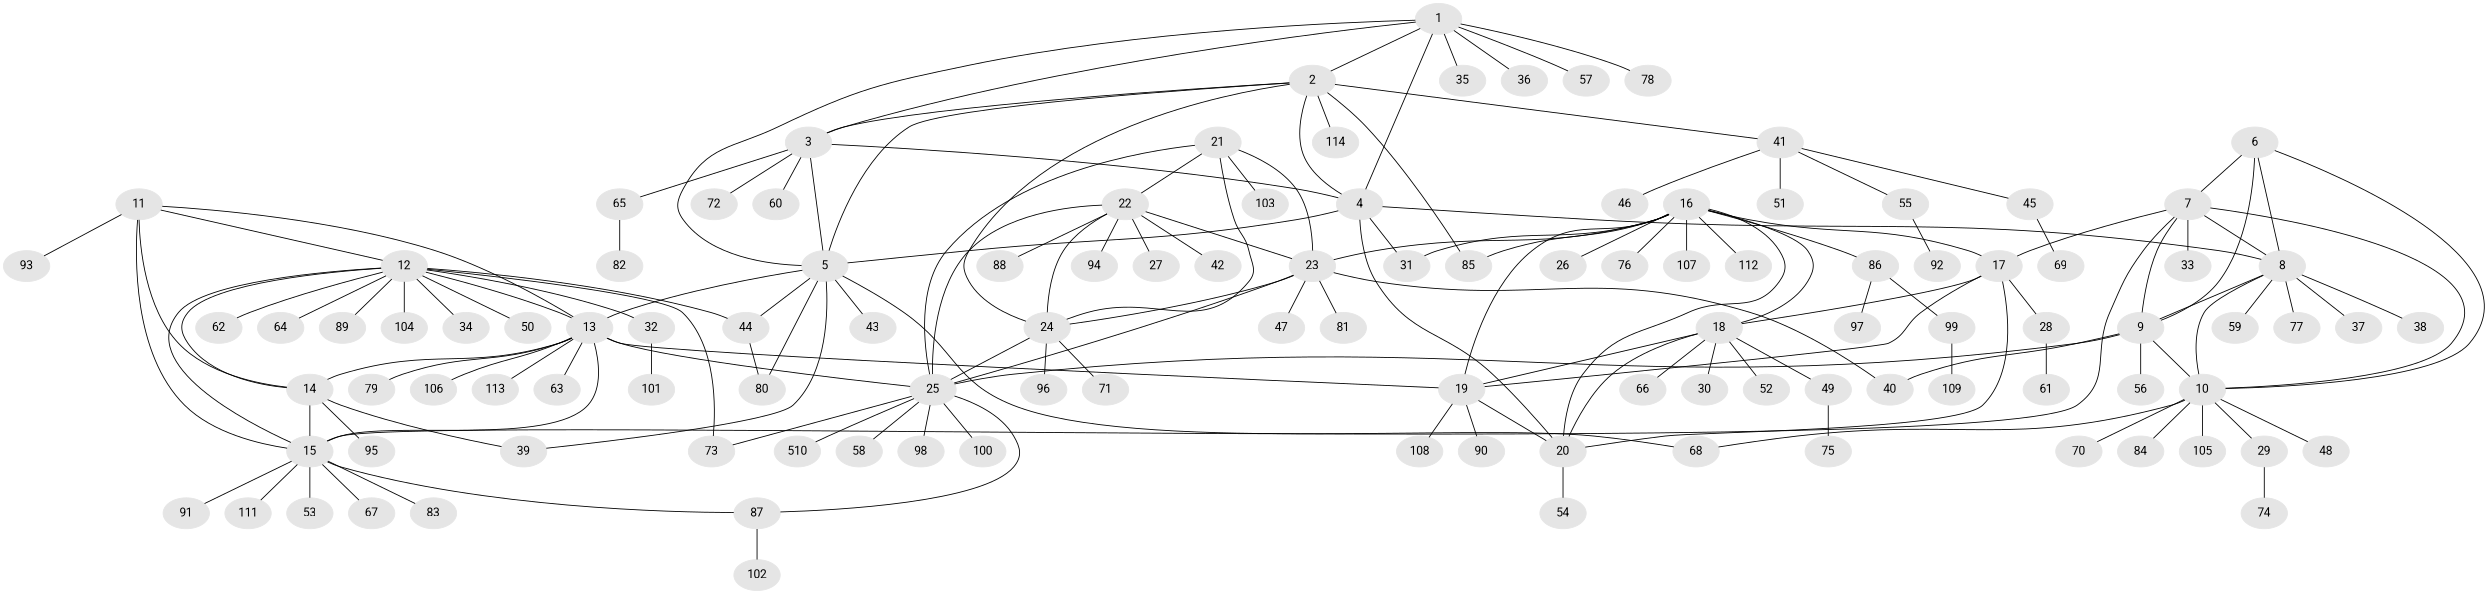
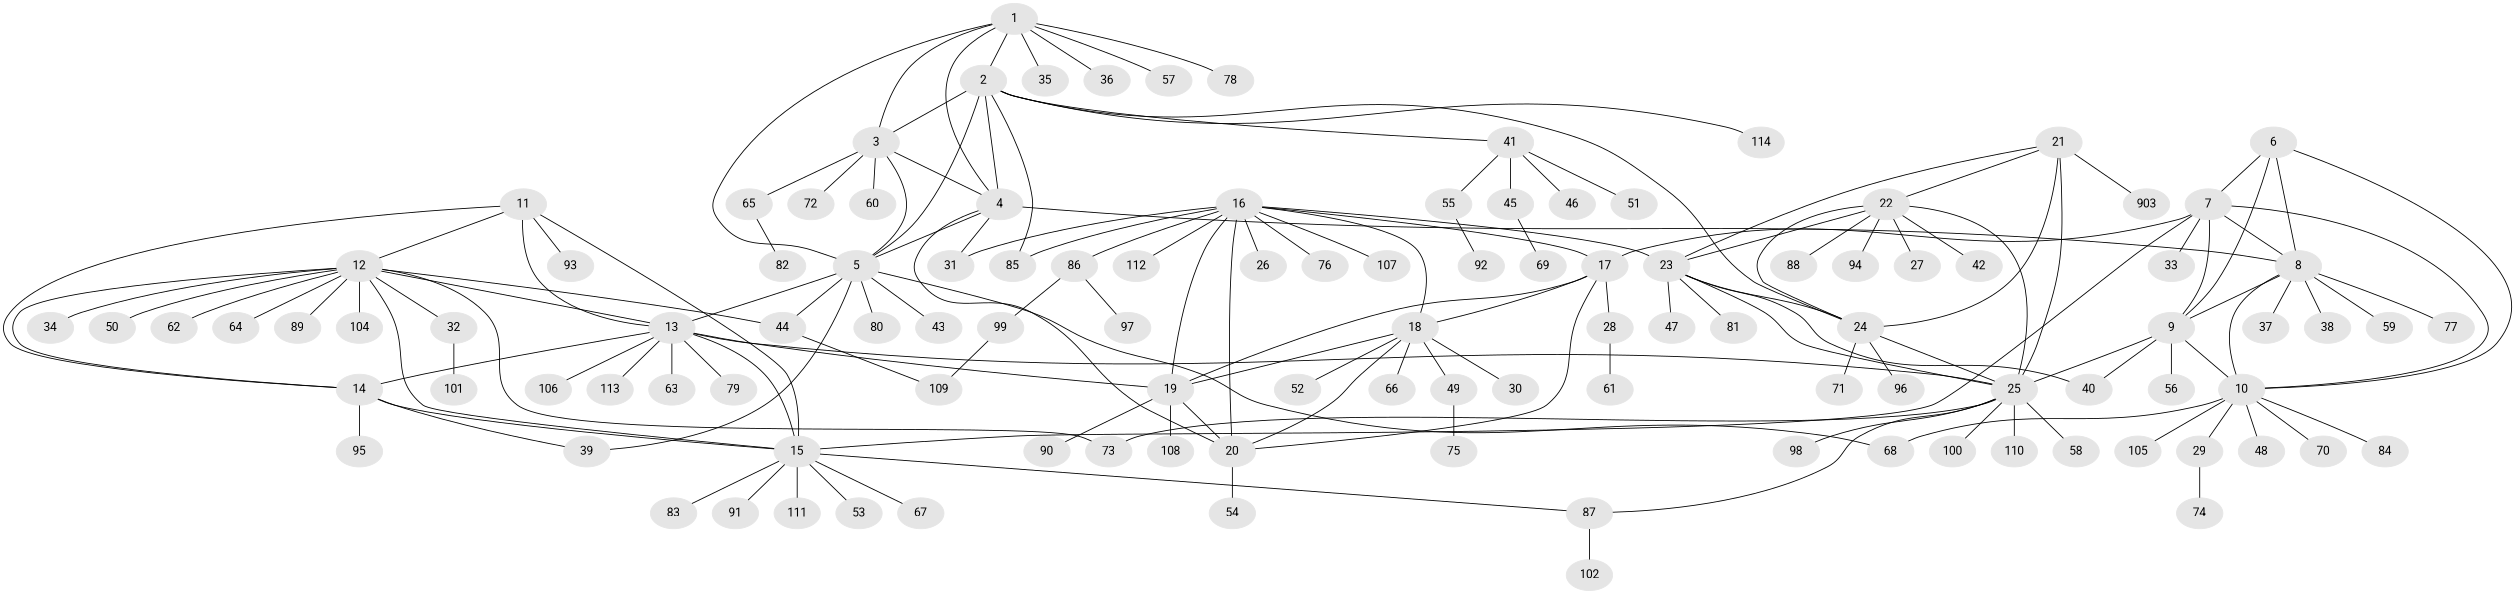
  graph {
    fontname=Roboto
    node [color=gray90 fontname=Roboto style=filled]
    edge [fontname=Roboto]
    1
    2
    3
    4
    5
    35
    36
    57
    78
    24
    41
    85
    114
    60
    65
    72
    8
    20
    31
    13
    39
    43
    44
    68
    80
    25
    71
    96
    45
    46
    51
    55
    82
    9
    10
    37
    38
    59
    77
    54
    15
    14
    19
    63
    79
    106
    113
    109
    6
    7
    17
    33
    40
    56
    29
    48
    70
    84
    105
    53
    67
    83
    87
    91
    111
    18
    28
    73
    58
    98
    100
-   110 [label=510]
+   110
    74
    11
    12
    93
    32
    34
    50
    62
    64
    89
    104
    95
    101
    90
    108
    102
    16
    23
    26
    76
    86
    107
    112
    30
    49
    52
    66
    47
    81
    97
    99
    61
    75
    21
    22
-   103
+   103 [label=903]
    27
    42
    88
    94
    69
    92
    1 -- 2
    1 -- 3
    1 -- 4
    1 -- 5
    1 -- 35
    1 -- 36
    1 -- 57
    1 -- 78
    2 -- 3
    2 -- 4
    2 -- 5
    2 -- 24
    2 -- 41
    2 -- 85
    2 -- 114
    3 -- 4
    3 -- 5
    3 -- 60
    3 -- 65
    3 -- 72
    4 -- 5
    4 -- 8
    4 -- 20
    4 -- 31
    5 -- 13
    5 -- 39
    5 -- 43
    5 -- 44
    5 -- 68
    5 -- 80
    24 -- 25
    24 -- 71
    24 -- 96
    41 -- 45
    41 -- 46
    41 -- 51
    41 -- 55
    65 -- 82
    8 -- 9
    8 -- 10
    8 -- 37
    8 -- 38
    8 -- 59
    8 -- 77
    20 -- 54
    13 -- 25
    13 -- 15
    13 -- 14
    13 -- 19
    13 -- 63
    13 -- 79
    13 -- 106
    13 -- 113
-   44 -- 80
+   44 -- 109
    25 -- 87
    25 -- 73
    25 -- 58
    25 -- 98
    25 -- 100
    25 -- 110
    45 -- 69
    55 -- 92
    9 -- 25
    9 -- 10
    9 -- 40
    9 -- 56
    10 -- 68
    10 -- 29
    10 -- 48
    10 -- 70
    10 -- 84
    10 -- 105
    15 -- 53
    15 -- 67
    15 -- 83
    15 -- 87
    15 -- 91
    15 -- 111
    14 -- 39
    14 -- 15
    14 -- 95
    19 -- 20
    19 -- 90
    19 -- 108
    6 -- 8
    6 -- 9
    6 -- 10
    6 -- 7
    7 -- 8
    7 -- 9
    7 -- 10
    7 -- 15
    7 -- 17
    7 -- 33
    17 -- 20
    17 -- 19
    17 -- 18
    17 -- 28
    29 -- 74
    87 -- 102
    18 -- 20
    18 -- 19
    18 -- 30
    18 -- 49
    18 -- 52
    18 -- 66
    28 -- 61
    11 -- 13
    11 -- 15
    11 -- 14
    11 -- 12
    11 -- 93
    12 -- 13
    12 -- 44
    12 -- 15
    12 -- 14
    12 -- 73
    12 -- 32
    12 -- 34
    12 -- 50
    12 -- 62
    12 -- 64
    12 -- 89
    12 -- 104
    32 -- 101
    16 -- 85
    16 -- 20
    16 -- 31
    16 -- 19
    16 -- 17
    16 -- 18
    16 -- 23
    16 -- 26
    16 -- 76
    16 -- 86
    16 -- 107
    16 -- 112
    23 -- 24
    23 -- 25
    23 -- 40
    23 -- 47
    23 -- 81
    86 -- 97
    86 -- 99
    49 -- 75
    99 -- 109
    21 -- 24
    21 -- 25
    21 -- 23
    21 -- 22
    21 -- 103
    22 -- 24
    22 -- 25
    22 -- 23
    22 -- 27
    22 -- 42
    22 -- 88
    22 -- 94
  }
